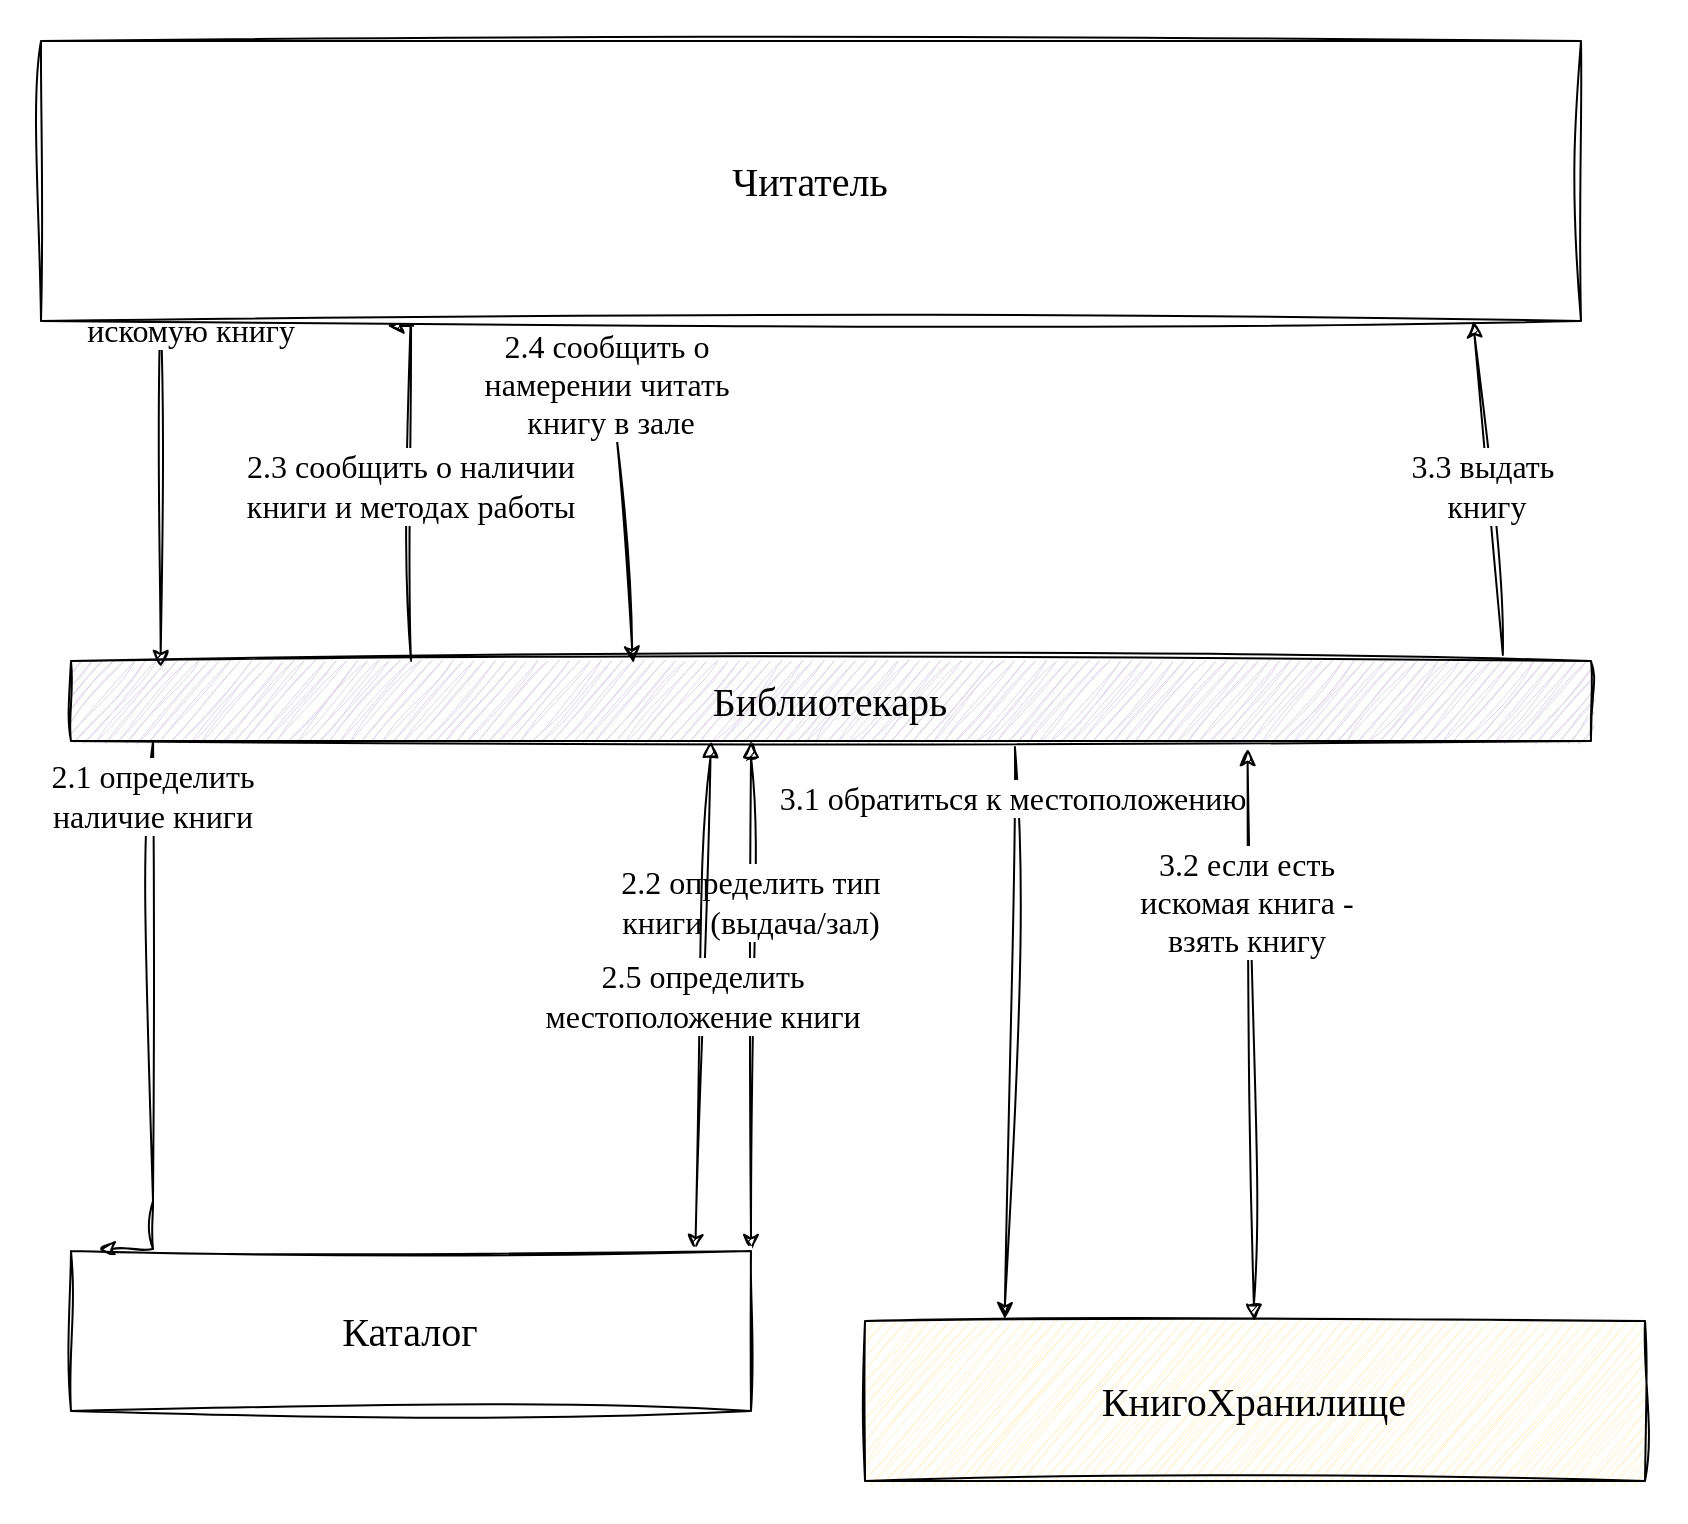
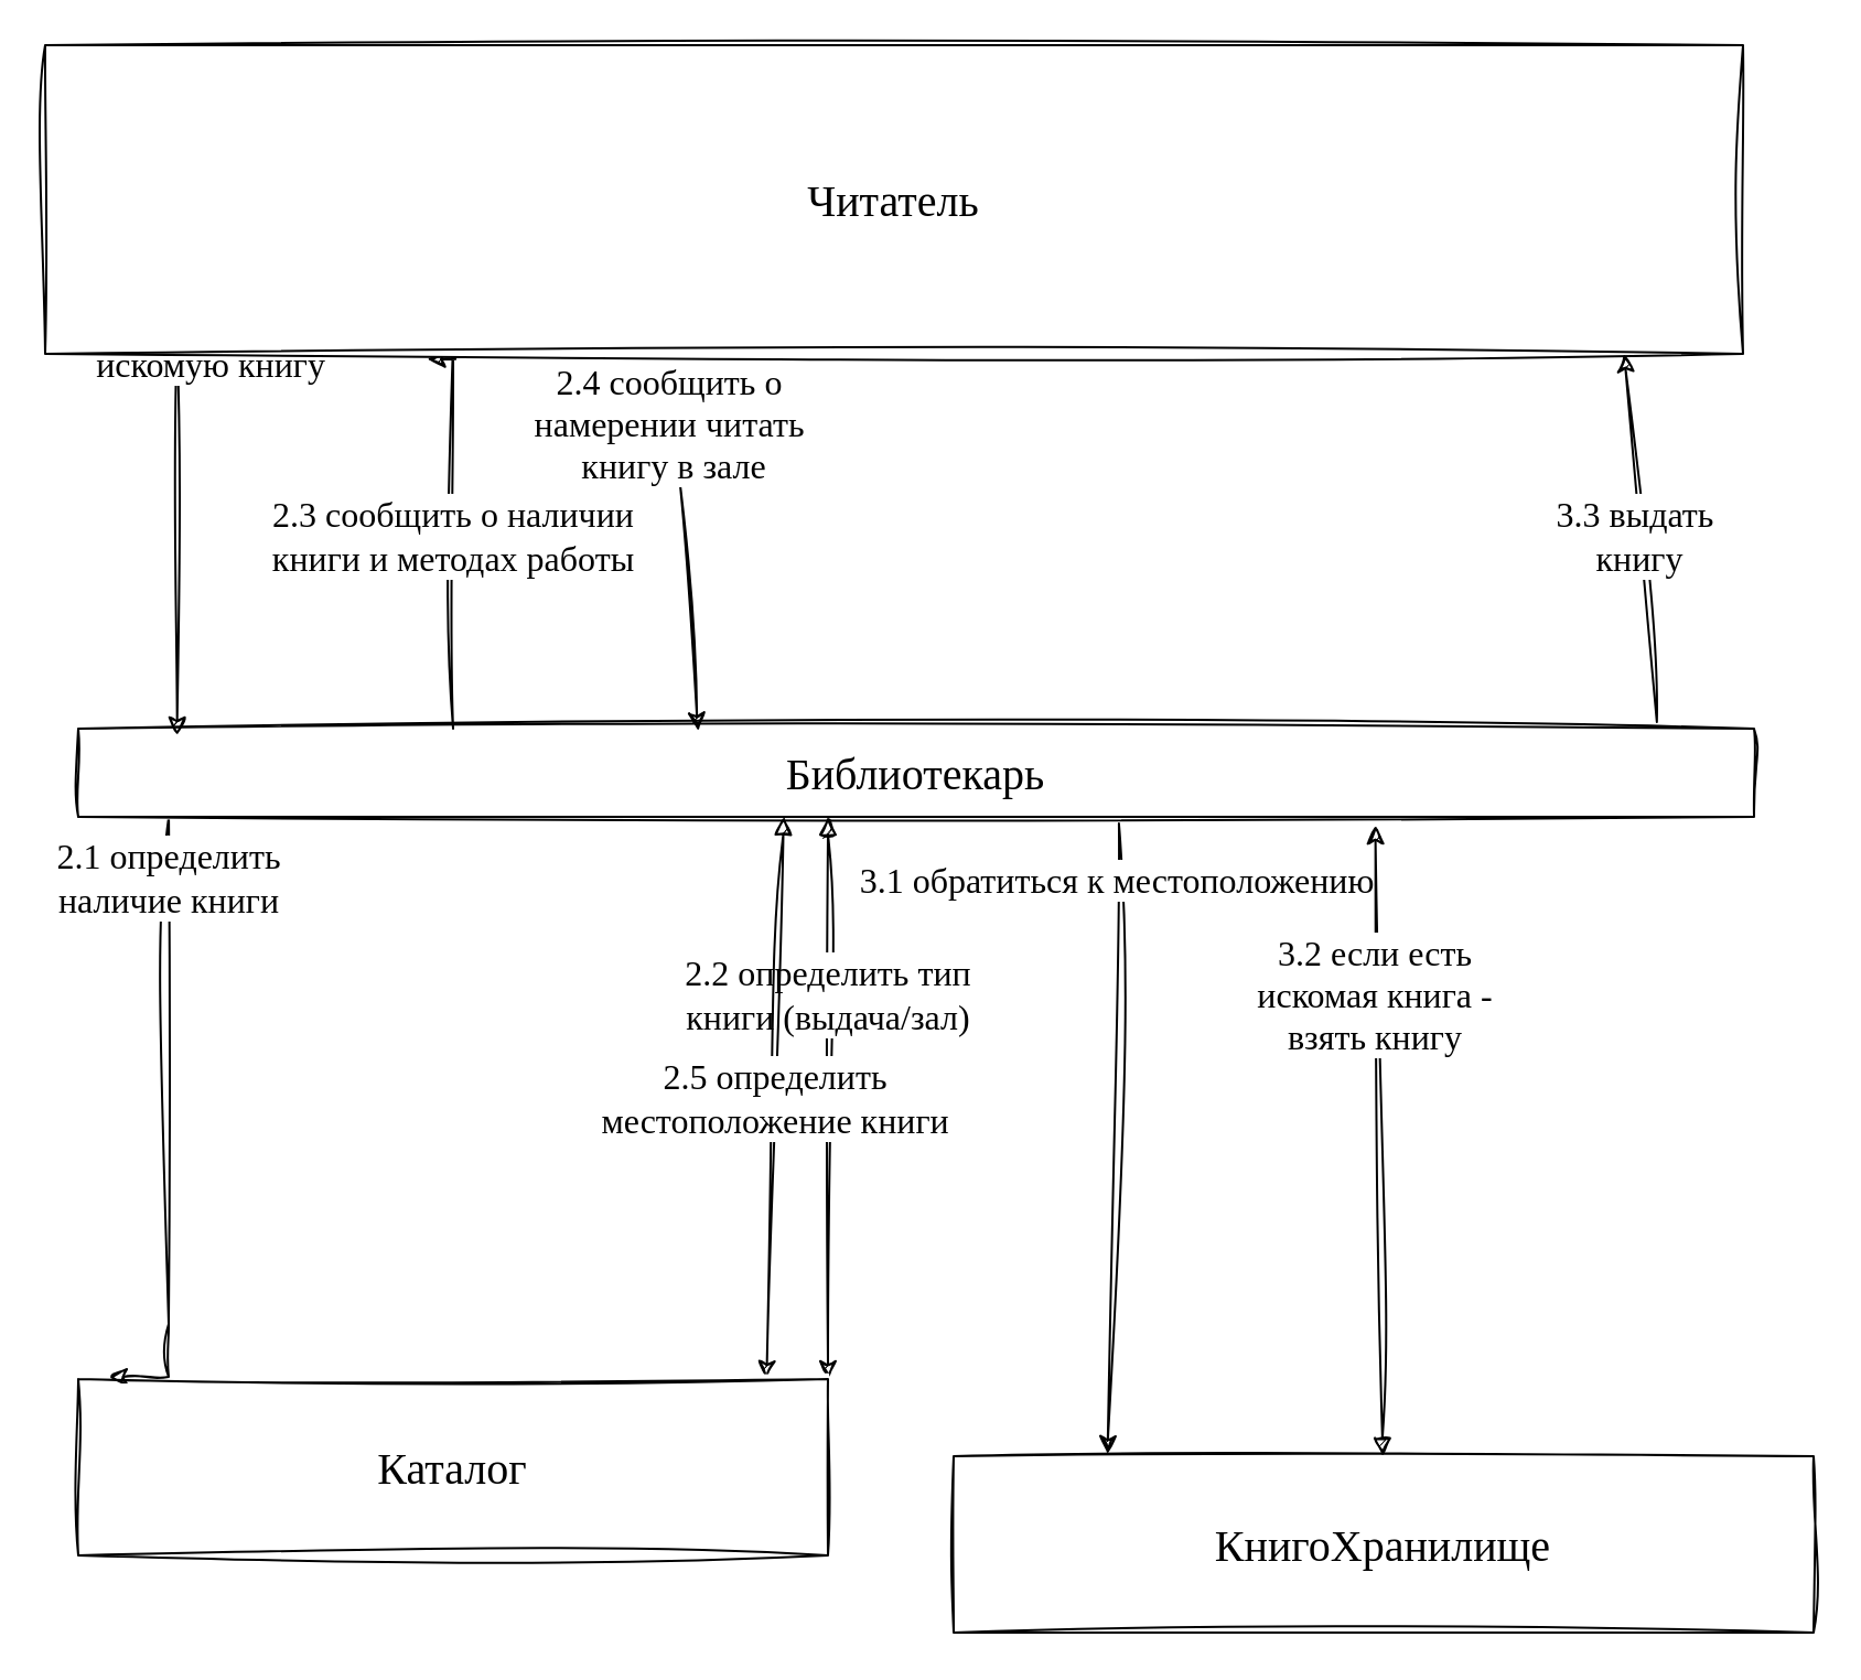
  <mxCell id="0" />
  <mxCell id="1" parent="0" />
  <mxCell id="2" value="2.2 определить тип&lt;br style=&quot;border-color: var(--border-color);&quot;&gt;книги (выдача/зал)" style="edgeStyle=orthogonalEdgeStyle;rounded=0;sketch=1;hachureGap=4;jiggle=2;curveFitting=1;orthogonalLoop=1;jettySize=auto;html=1;fontFamily=Architects Daughter;fontSource=https%3A%2F%2Ffonts.googleapis.com%2Fcss%3Ffamily%3DArchitects%2BDaughter;fontSize=16;startArrow=block;startFill=1;" edge="1" parent="1" source="7" target="12"><mxGeometry x="-0.368" relative="1" as="geometry"><Array as="points"><mxPoint x="195" y="630" /><mxPoint x="195" y="630" /></Array><mxPoint as="offset" /></mxGeometry></mxCell>
  <mxCell id="3" value="2.3 сообщить о наличии &lt;br&gt;книги и методах работы" style="edgeStyle=orthogonalEdgeStyle;rounded=0;sketch=1;hachureGap=4;jiggle=2;curveFitting=1;orthogonalLoop=1;jettySize=auto;html=1;entryX=0.225;entryY=1.017;entryDx=0;entryDy=0;entryPerimeter=0;fontFamily=Architects Daughter;fontSource=https%3A%2F%2Ffonts.googleapis.com%2Fcss%3Ffamily%3DArchitects%2BDaughter;fontSize=16;" edge="1" parent="1" source="7" target="11"><mxGeometry x="-0.111" relative="1" as="geometry"><Array as="points"><mxPoint x="205" y="155" /><mxPoint x="206" y="155" /></Array><mxPoint as="offset" /></mxGeometry></mxCell>
  <mxCell id="4" value="2.5 определить &lt;br&gt;местоположение книги" style="rounded=0;sketch=1;hachureGap=4;jiggle=2;curveFitting=1;orthogonalLoop=1;jettySize=auto;html=1;fontFamily=Architects Daughter;fontSource=https%3A%2F%2Ffonts.googleapis.com%2Fcss%3Ffamily%3DArchitects%2BDaughter;fontSize=16;exitX=0.328;exitY=0.975;exitDx=0;exitDy=0;exitPerimeter=0;startArrow=block;startFill=1;entryX=0.918;entryY=0;entryDx=0;entryDy=0;entryPerimeter=0;" edge="1" parent="1" target="12"><mxGeometry relative="1" as="geometry"><mxPoint x="355" y="370" as="sourcePoint" /><mxPoint x="355.84" y="657" as="targetPoint" /></mxGeometry></mxCell>
  <mxCell id="5" value="2.1 определить&lt;br style=&quot;border-color: var(--border-color);&quot;&gt;наличие книги" style="edgeStyle=orthogonalEdgeStyle;rounded=0;sketch=1;hachureGap=4;jiggle=2;curveFitting=1;orthogonalLoop=1;jettySize=auto;html=1;entryX=0.041;entryY=-0.012;entryDx=0;entryDy=0;entryPerimeter=0;fontFamily=Architects Daughter;fontSource=https%3A%2F%2Ffonts.googleapis.com%2Fcss%3Ffamily%3DArchitects%2BDaughter;fontSize=16;exitX=0.054;exitY=1;exitDx=0;exitDy=0;exitPerimeter=0;" edge="1" parent="1" source="7" target="12"><mxGeometry x="-0.8" relative="1" as="geometry"><mxPoint x="-74" y="320" as="sourcePoint" /><mxPoint x="-65.24" y="609.04" as="targetPoint" /><Array as="points"><mxPoint x="76" y="600" /><mxPoint x="76" y="600" /></Array><mxPoint as="offset" /></mxGeometry></mxCell>
  <mxCell id="6" value="3.3 выдать&amp;nbsp;&lt;br&gt;книгу" style="edgeStyle=none;rounded=0;sketch=1;hachureGap=4;jiggle=2;curveFitting=1;orthogonalLoop=1;jettySize=auto;html=1;entryX=0.93;entryY=1;entryDx=0;entryDy=0;entryPerimeter=0;fontFamily=Architects Daughter;fontSource=https%3A%2F%2Ffonts.googleapis.com%2Fcss%3Ffamily%3DArchitects%2BDaughter;fontSize=16;exitX=0.942;exitY=-0.075;exitDx=0;exitDy=0;exitPerimeter=0;" edge="1" parent="1" source="7" target="11"><mxGeometry relative="1" as="geometry" /></mxCell>
- <mxCell id="7" value="Библиотекарь" style="html=1;whiteSpace=wrap;sketch=1;hachureGap=4;jiggle=2;curveFitting=1;fontFamily=Architects Daughter;fontSource=https%3A%2F%2Ffonts.googleapis.com%2Fcss%3Ffamily%3DArchitects%2BDaughter;fontSize=20;fillColor=#e1d5e7;" vertex="1" parent="1"><mxGeometry x="35" y="330" width="760" height="40" as="geometry" /></mxCell>
+ <mxCell id="7" value="Библиотекарь" style="html=1;whiteSpace=wrap;sketch=1;hachureGap=4;jiggle=2;curveFitting=1;fontFamily=Architects Daughter;fontSource=https%3A%2F%2Ffonts.googleapis.com%2Fcss%3Ffamily%3DArchitects%2BDaughter;fontSize=20;" vertex="1" parent="1"><mxGeometry x="35" y="330" width="760" height="40" as="geometry" /></mxCell>
  <mxCell id="8" value="1.1 запросить&amp;nbsp;&lt;br&gt;искомую книгу" style="edgeStyle=orthogonalEdgeStyle;rounded=0;sketch=1;hachureGap=4;jiggle=2;curveFitting=1;orthogonalLoop=1;jettySize=auto;html=1;fontFamily=Architects Daughter;fontSource=https%3A%2F%2Ffonts.googleapis.com%2Fcss%3Ffamily%3DArchitects%2BDaughter;fontSize=16;exitX=0.051;exitY=1.067;exitDx=0;exitDy=0;exitPerimeter=0;entryX=0.059;entryY=0.075;entryDx=0;entryDy=0;entryPerimeter=0;" edge="1" parent="1" source="11" target="7"><mxGeometry x="-0.654" y="15" relative="1" as="geometry"><Array as="points"><mxPoint x="80" y="154" /></Array><mxPoint as="offset" /></mxGeometry></mxCell>
  <mxCell id="9" value="2.4 сообщить о &lt;br&gt;намерении читать&lt;br&gt;&amp;nbsp;книгу в зале" style="rounded=0;sketch=1;hachureGap=4;jiggle=2;curveFitting=1;orthogonalLoop=1;jettySize=auto;html=1;entryX=0.37;entryY=0.025;entryDx=0;entryDy=0;entryPerimeter=0;fontFamily=Architects Daughter;fontSource=https%3A%2F%2Ffonts.googleapis.com%2Fcss%3Ffamily%3DArchitects%2BDaughter;fontSize=16;exitX=0.364;exitY=1.036;exitDx=0;exitDy=0;exitPerimeter=0;" edge="1" parent="1" source="11" target="7"><mxGeometry x="-0.671" relative="1" as="geometry"><mxPoint as="offset" /></mxGeometry></mxCell>
  <mxCell id="10" value="3.1 обратиться к местоположению" style="rounded=0;sketch=1;hachureGap=4;jiggle=2;curveFitting=1;orthogonalLoop=1;jettySize=auto;html=1;entryX=0.179;entryY=-0.012;entryDx=0;entryDy=0;entryPerimeter=0;fontFamily=Architects Daughter;fontSource=https%3A%2F%2Ffonts.googleapis.com%2Fcss%3Ffamily%3DArchitects%2BDaughter;fontSize=16;exitX=0.621;exitY=1.075;exitDx=0;exitDy=0;exitPerimeter=0;" edge="1" parent="1" source="7" target="14"><mxGeometry x="-0.817" relative="1" as="geometry"><mxPoint x="495" y="370" as="sourcePoint" /><mxPoint x="495.28" y="654" as="targetPoint" /><mxPoint as="offset" /></mxGeometry></mxCell>
  <mxCell id="11" value="Читатель" style="html=1;whiteSpace=wrap;sketch=1;hachureGap=4;jiggle=2;curveFitting=1;fontFamily=Architects Daughter;fontSource=https%3A%2F%2Ffonts.googleapis.com%2Fcss%3Ffamily%3DArchitects%2BDaughter;fontSize=20;" vertex="1" parent="1"><mxGeometry x="20" y="20" width="770" height="140" as="geometry" /></mxCell>
  <mxCell id="12" value="Каталог" style="html=1;whiteSpace=wrap;sketch=1;hachureGap=4;jiggle=2;curveFitting=1;fontFamily=Architects Daughter;fontSource=https%3A%2F%2Ffonts.googleapis.com%2Fcss%3Ffamily%3DArchitects%2BDaughter;fontSize=20;" vertex="1" parent="1"><mxGeometry x="35" y="625" width="340" height="80" as="geometry" /></mxCell>
  <mxCell id="13" value="3.2 если есть&lt;br style=&quot;border-color: var(--border-color);&quot;&gt;искомая книга -&lt;br&gt;взять книгу" style="edgeStyle=none;rounded=0;sketch=1;hachureGap=4;jiggle=2;curveFitting=1;orthogonalLoop=1;jettySize=auto;html=1;entryX=0.774;entryY=1.1;entryDx=0;entryDy=0;entryPerimeter=0;fontFamily=Architects Daughter;fontSource=https%3A%2F%2Ffonts.googleapis.com%2Fcss%3Ffamily%3DArchitects%2BDaughter;fontSize=16;startArrow=block;startFill=1;" edge="1" parent="1" source="14" target="7"><mxGeometry x="0.458" y="1" relative="1" as="geometry"><mxPoint as="offset" /></mxGeometry></mxCell>
- <mxCell id="14" value="КнигоХранилище" style="html=1;whiteSpace=wrap;sketch=1;hachureGap=4;jiggle=2;curveFitting=1;fontFamily=Architects Daughter;fontSource=https%3A%2F%2Ffonts.googleapis.com%2Fcss%3Ffamily%3DArchitects%2BDaughter;fontSize=20;fillColor=#fff2cc;" vertex="1" parent="1"><mxGeometry x="432" y="660" width="390" height="80" as="geometry" /></mxCell>
+ <mxCell id="14" value="КнигоХранилище" style="html=1;whiteSpace=wrap;sketch=1;hachureGap=4;jiggle=2;curveFitting=1;fontFamily=Architects Daughter;fontSource=https%3A%2F%2Ffonts.googleapis.com%2Fcss%3Ffamily%3DArchitects%2BDaughter;fontSize=20;" vertex="1" parent="1"><mxGeometry x="432" y="660" width="390" height="80" as="geometry" /></mxCell>
